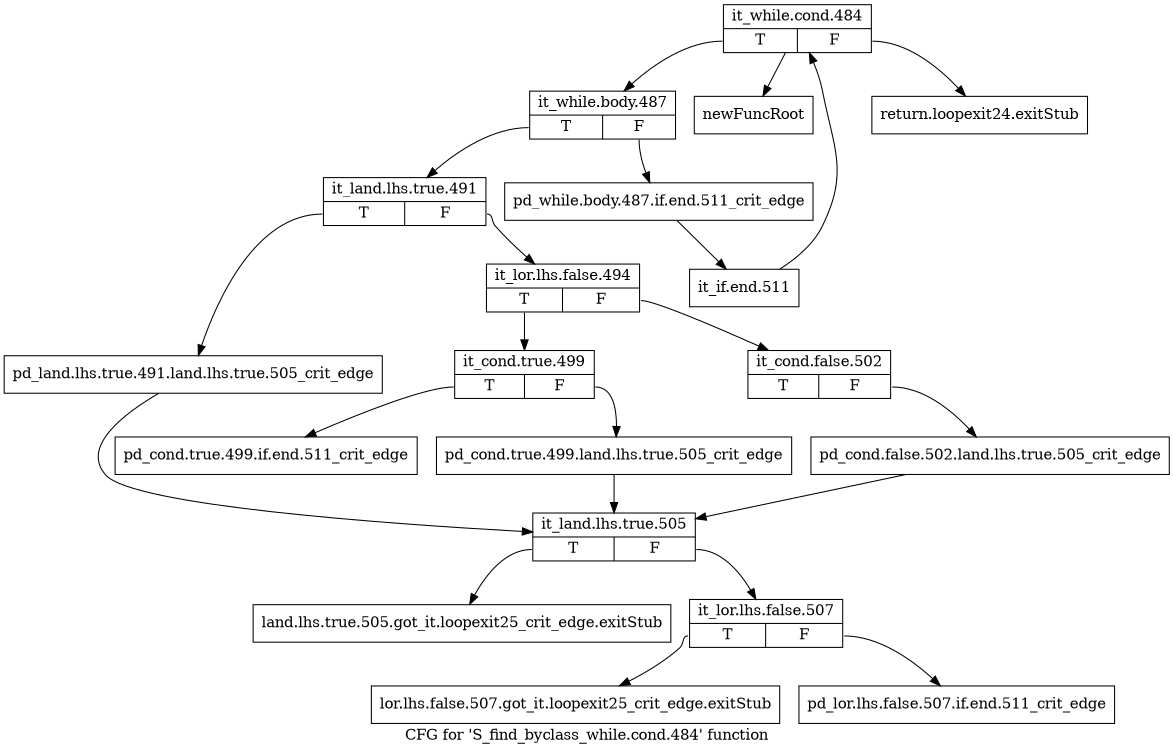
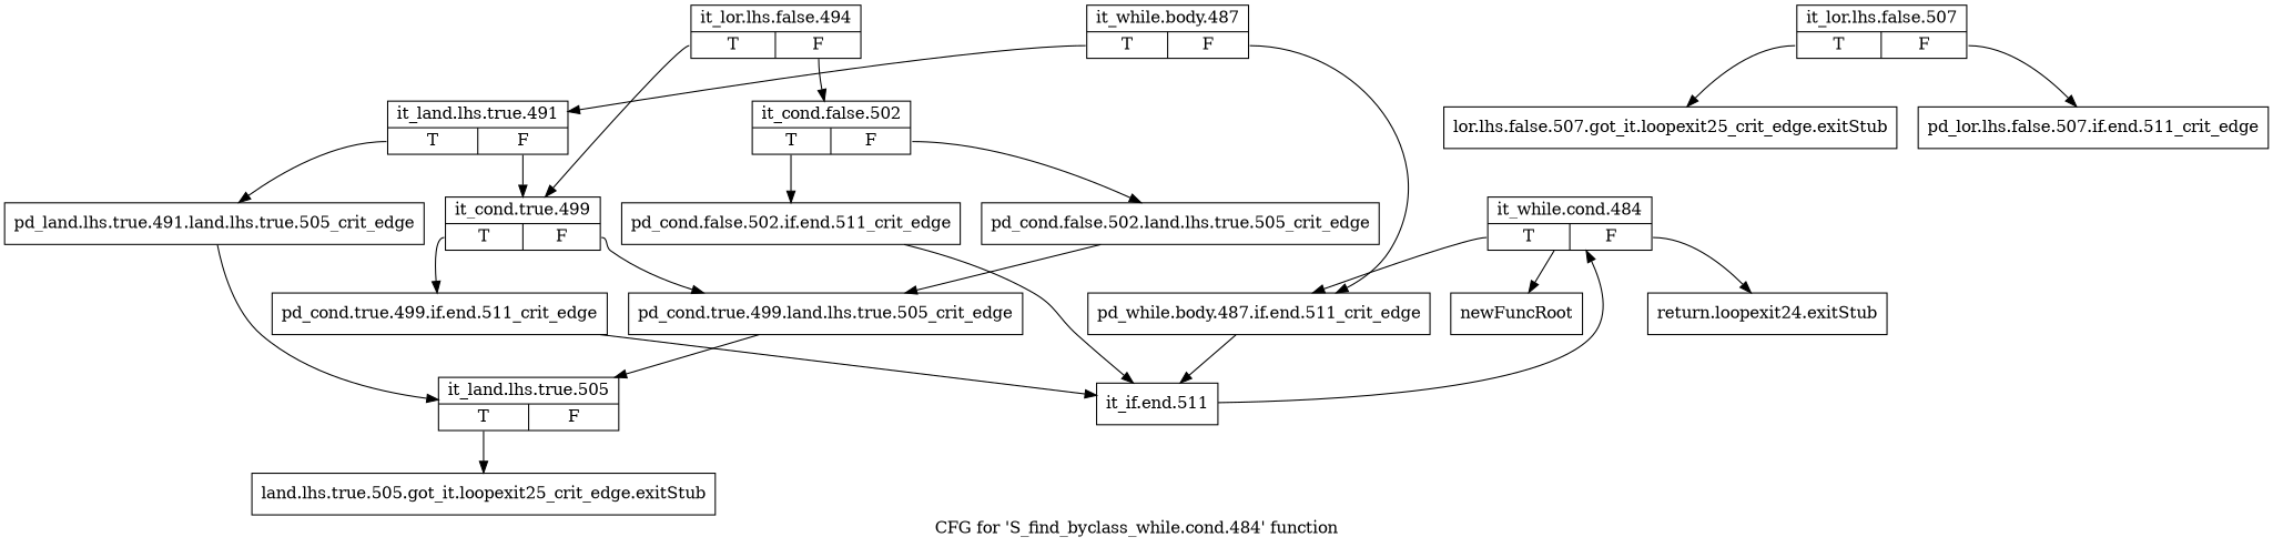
  digraph {
    label="CFG for 'S_find_byclass_while.cond.484' function"
    node [shape=record]
    n1 [label="{newFuncRoot}"]
    n2 [label="{it_while.cond.484|{<s0>T|<s1>F}}"]
    n3 [label="{return.loopexit24.exitStub}"]
    n4 [label="{it_while.body.487|{<s0>T|<s1>F}}"]
    n5 [label="{it_land.lhs.true.491|{<s0>T|<s1>F}}"]
    n6 [label="{pd_while.body.487.if.end.511_crit_edge}"]
    n7 [label="{land.lhs.true.505.got_it.loopexit25_crit_edge.exitStub}"]
    n8 [label="{lor.lhs.false.507.got_it.loopexit25_crit_edge.exitStub}"]
    n9 [label="{pd_land.lhs.true.491.land.lhs.true.505_crit_edge}"]
    n10 [label="{it_lor.lhs.false.494|{<s0>T|<s1>F}}"]
    n11 [label="{it_if.end.511}"]
    n12 [label="{it_land.lhs.true.505|{<s0>T|<s1>F}}"]
    n13 [label="{it_cond.true.499|{<s0>T|<s1>F}}"]
    n14 [label="{it_cond.false.502|{<s0>T|<s1>F}}"]
    n15 [label="{it_lor.lhs.false.507|{<s0>T|<s1>F}}"]
    n16 [label="{pd_cond.true.499.if.end.511_crit_edge}"]
    n17 [label="{pd_cond.true.499.land.lhs.true.505_crit_edge}"]
+   n18 [label="{pd_cond.false.502.if.end.511_crit_edge}"]
    n19 [label="{pd_cond.false.502.land.lhs.true.505_crit_edge}"]
    n20 [label="{pd_lor.lhs.false.507.if.end.511_crit_edge}"]
    n2 -> n1
    n2 -> n3 [tailport=s1]
-   n2 -> n4 [tailport=s0]
+   n2 -> n6 [tailport=s0]
    n4 -> n5 [tailport=s0]
    n4 -> n6 [tailport=s1]
    n5 -> n9 [tailport=s0]
-   n5 -> n10 [tailport=s1]
+   n5 -> n13 [tailport=s1]
    n6 -> n11
    n9 -> n12
    n10 -> n13 [tailport=s0]
    n10 -> n14 [tailport=s1]
    n11 -> n2
    n12 -> n7 [tailport=s0]
-   n12 -> n15 [tailport=s1]
    n13 -> n16 [tailport=s0]
    n13 -> n17 [tailport=s1]
+   n14 -> n18 [tailport=s0]
    n14 -> n19 [tailport=s1]
    n15 -> n8 [tailport=s0]
    n15 -> n20 [tailport=s1]
+   n16 -> n11
    n17 -> n12
-   n19 -> n12
+   n18 -> n11
+   n19 -> n17
  }
